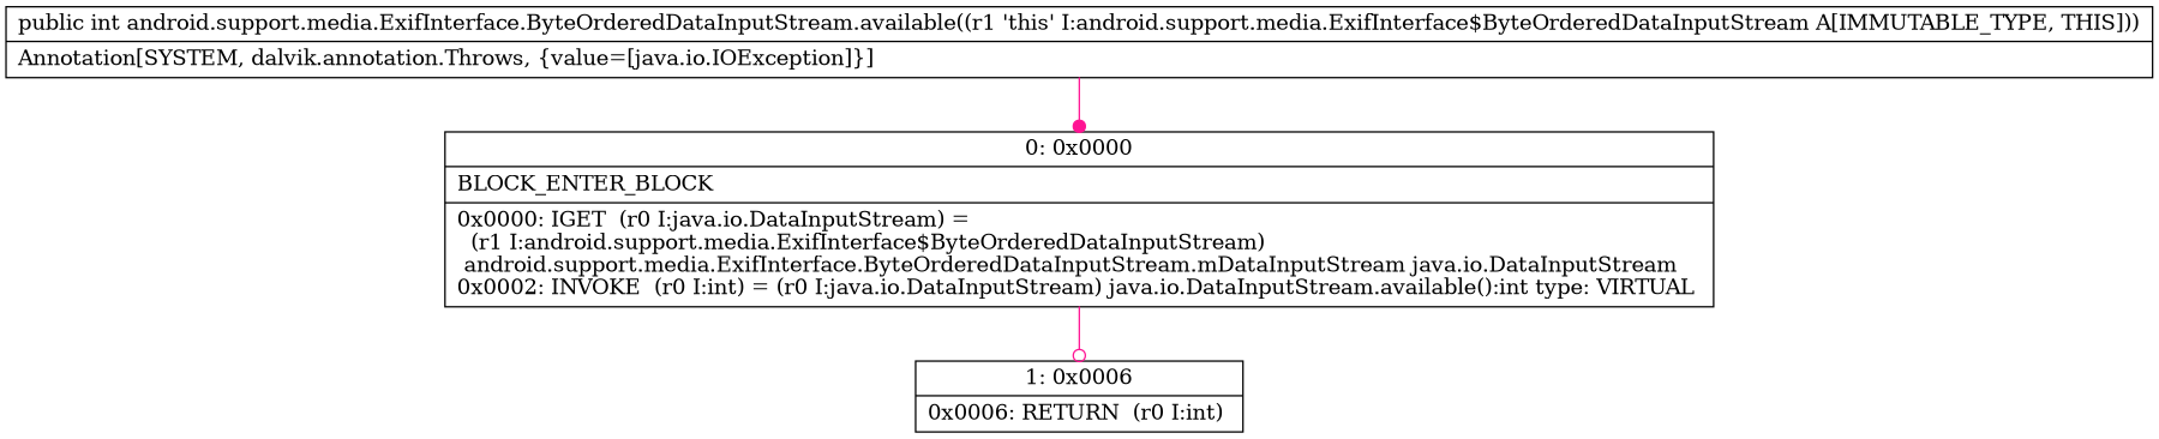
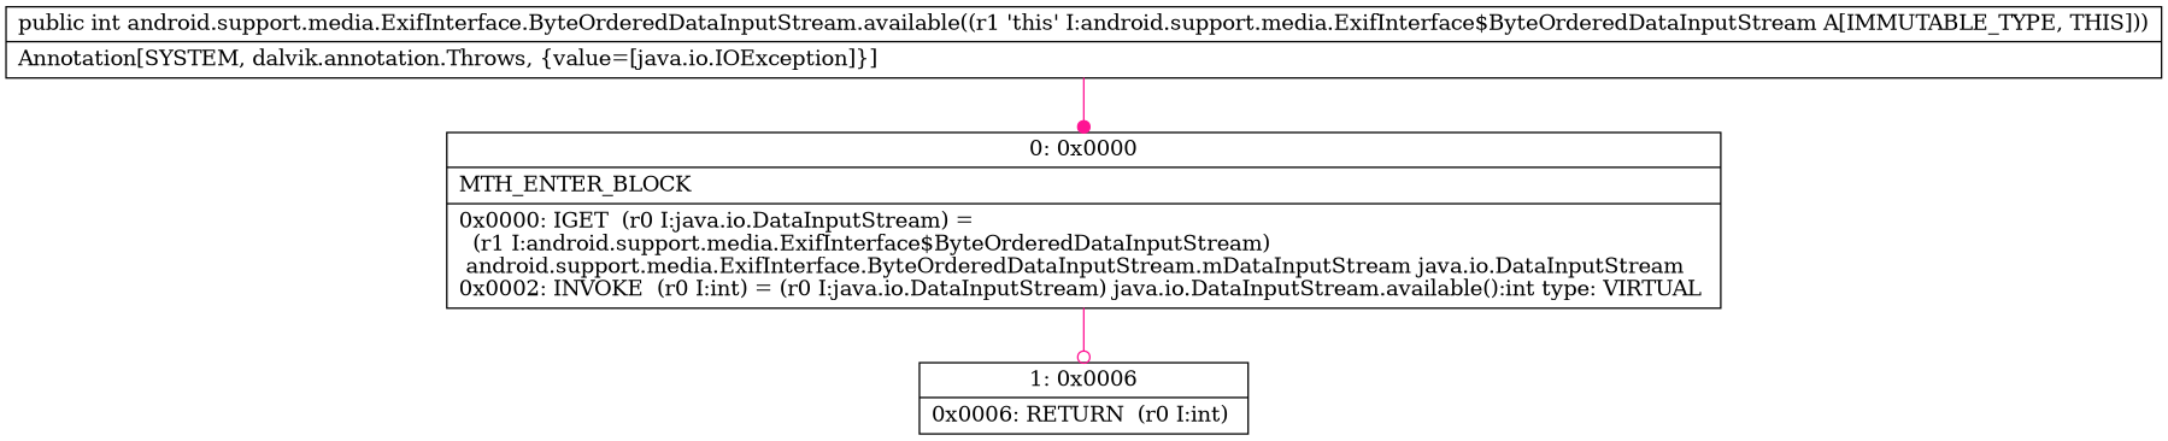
  digraph {
    node [shape=record]
    edge [color=deeppink]
-   n1 [label="{0\:\ 0x0000|BLOCK_ENTER_BLOCK\l|0x0000: IGET  (r0 I:java.io.DataInputStream) = \l  (r1 I:android.support.media.ExifInterface$ByteOrderedDataInputStream)\l android.support.media.ExifInterface.ByteOrderedDataInputStream.mDataInputStream java.io.DataInputStream \l0x0002: INVOKE  (r0 I:int) = (r0 I:java.io.DataInputStream) java.io.DataInputStream.available():int type: VIRTUAL \l}"]
+   n1 [label="{0\:\ 0x0000|MTH_ENTER_BLOCK\l|0x0000: IGET  (r0 I:java.io.DataInputStream) = \l  (r1 I:android.support.media.ExifInterface$ByteOrderedDataInputStream)\l android.support.media.ExifInterface.ByteOrderedDataInputStream.mDataInputStream java.io.DataInputStream \l0x0002: INVOKE  (r0 I:int) = (r0 I:java.io.DataInputStream) java.io.DataInputStream.available():int type: VIRTUAL \l}"]
    n2 [label="{1\:\ 0x0006|0x0006: RETURN  (r0 I:int) \l}"]
    n3 [label="{public int android.support.media.ExifInterface.ByteOrderedDataInputStream.available((r1 'this' I:android.support.media.ExifInterface$ByteOrderedDataInputStream A[IMMUTABLE_TYPE, THIS]))  | Annotation[SYSTEM, dalvik.annotation.Throws, \{value=[java.io.IOException]\}]\l}"]
    n1 -> n2 [arrowhead=odot]
    n3 -> n1 [arrowhead=dot]
  }
